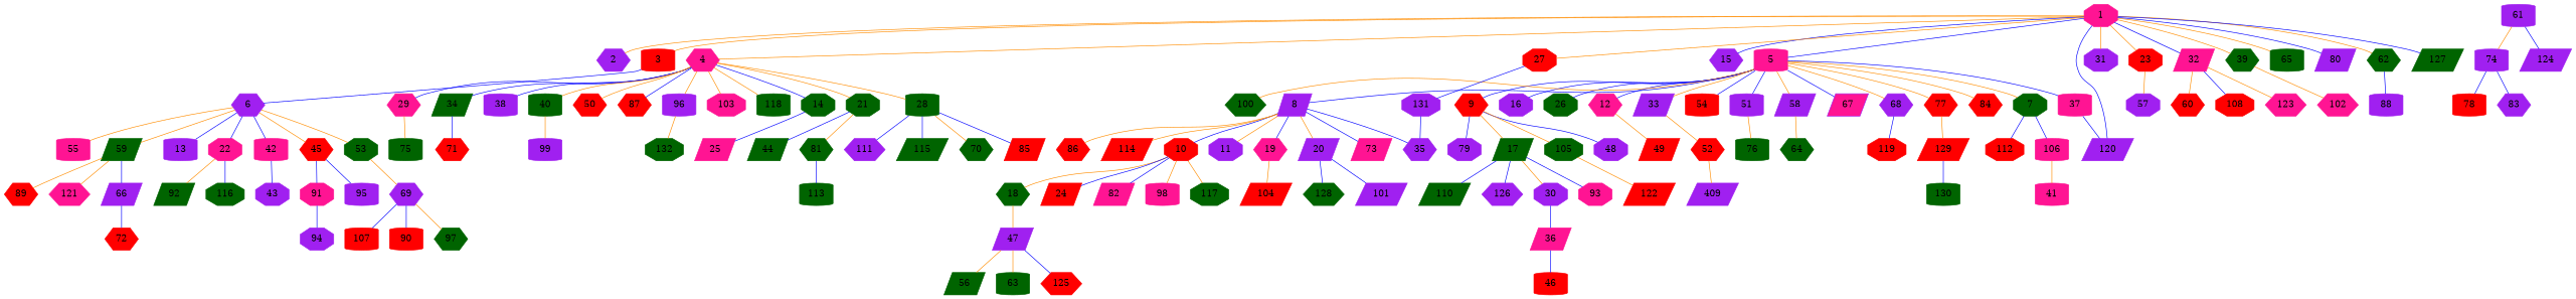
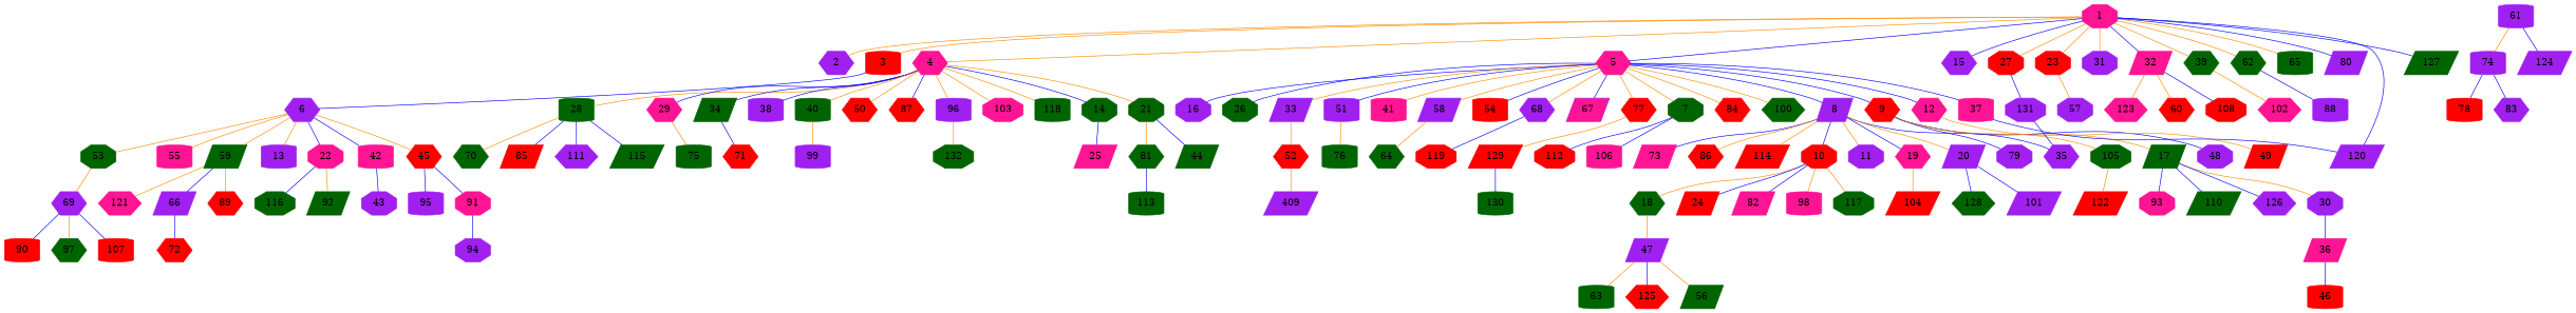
  graph {
    node [color=purple shape=hexagon style=filled]
    edge [color=blue]
    1 [color=deeppink shape=octagon]
    2
    3 [color=red shape=cylinder]
    4 [color=deeppink]
-   5 [color=deeppink shape=cylinder]
+   5 [color=deeppink]
    15
    23 [color=red shape=octagon]
    27 [color=red shape=octagon]
    31 [shape=octagon]
    32 [color=deeppink shape=parallelogram]
    39 [color=darkgreen]
    62 [color=darkgreen]
    65 [color=darkgreen shape=cylinder]
    80 [shape=parallelogram]
    120 [shape=parallelogram]
    127 [color=darkgreen shape=parallelogram]
    6
    14 [color=darkgreen shape=octagon]
    21 [color=darkgreen shape=octagon]
    28 [color=darkgreen shape=cylinder]
    29 [color=deeppink]
    34 [color=darkgreen shape=parallelogram]
    38 [shape=cylinder]
    40 [color=darkgreen shape=cylinder]
    50 [color=red]
    87 [color=red]
    96 [shape=cylinder]
    103 [color=deeppink shape=octagon]
    118 [color=darkgreen shape=cylinder]
    7 [color=darkgreen shape=octagon]
    8 [shape=parallelogram]
    9 [color=red]
    12 [color=deeppink]
    16 [shape=octagon]
    26 [color=darkgreen shape=octagon]
    33 [shape=parallelogram]
    37 [color=deeppink shape=cylinder]
    41 [color=deeppink shape=cylinder]
    51 [shape=cylinder]
    54 [color=red shape=cylinder]
    58 [shape=parallelogram]
    67 [fillcolor=deeppink shape=parallelogram]
    68
    77 [color=red]
    84 [color=red]
    100 [color=darkgreen]
    57 [shape=octagon]
    131 [shape=octagon]
    60 [color=red]
    108 [color=red shape=octagon]
    123 [color=deeppink]
    102 [color=deeppink]
    61 [shape=cylinder]
    74 [shape=cylinder]
    124 [shape=parallelogram]
    88 [shape=cylinder]
    13 [shape=cylinder]
    22 [color=deeppink shape=octagon]
    42 [color=deeppink shape=cylinder]
    45 [color=red]
    53 [color=darkgreen shape=octagon]
    55 [color=deeppink shape=cylinder]
    59 [color=darkgreen shape=parallelogram]
    25 [color=deeppink shape=parallelogram]
    44 [color=darkgreen shape=parallelogram]
    81 [color=darkgreen]
    70 [color=darkgreen]
    85 [color=red shape=parallelogram]
    111
    115 [color=darkgreen shape=parallelogram]
    75 [color=darkgreen shape=cylinder]
    71 [color=red]
    99 [shape=cylinder]
    132 [color=darkgreen shape=octagon]
    106 [color=deeppink shape=cylinder]
    112 [color=red shape=octagon]
    35
    10 [color=red shape=octagon]
    11 [shape=octagon]
    19 [color=deeppink]
    20 [shape=parallelogram]
    73 [color=deeppink shape=parallelogram]
    86 [color=red]
    114 [color=red shape=parallelogram]
    17 [color=darkgreen shape=parallelogram]
    48 [shape=octagon]
    79 [shape=octagon]
    105 [color=darkgreen shape=octagon]
    49 [color=red shape=parallelogram]
    52 [color=red]
    76 [color=darkgreen shape=cylinder]
    64 [color=darkgreen]
    119 [color=red shape=octagon]
    129 [color=red shape=parallelogram]
    92 [color=darkgreen shape=parallelogram]
    116 [color=darkgreen shape=octagon]
    43 [shape=octagon]
    91 [color=deeppink shape=octagon]
    95 [shape=cylinder]
    69
    66 [shape=parallelogram]
    89 [color=red]
    121 [color=deeppink]
    18 [color=darkgreen]
    24 [color=red shape=parallelogram]
    82 [color=deeppink shape=parallelogram]
    98 [color=deeppink shape=cylinder]
    117 [color=darkgreen shape=octagon]
    104 [color=red shape=parallelogram]
    101 [shape=parallelogram]
    128 [color=darkgreen]
    30 [shape=octagon]
    93 [color=deeppink shape=octagon]
    110 [color=darkgreen shape=parallelogram]
    126
    122 [color=red shape=parallelogram]
    47 [shape=parallelogram]
    36 [color=deeppink shape=parallelogram]
    56 [color=darkgreen shape=parallelogram]
    63 [color=darkgreen shape=cylinder]
    125 [color=red]
    113 [color=darkgreen shape=cylinder]
    46 [color=red shape=cylinder]
    n124 [label=409 shape=parallelogram]
    94 [shape=octagon]
    90 [color=red shape=cylinder]
    97 [color=darkgreen]
    107 [color=red shape=cylinder]
    72 [color=red]
    78 [color=red shape=cylinder]
    83
    130 [color=darkgreen shape=cylinder]
    1 -- 2 [color=darkorange]
    1 -- 3 [color=darkorange]
    1 -- 4 [color=darkorange]
    1 -- 5
    1 -- 15
    1 -- 23 [color=darkorange]
    1 -- 27 [color=darkorange]
    1 -- 31 [color=darkorange]
    1 -- 32
    1 -- 39 [color=darkorange]
    1 -- 62 [color=darkorange]
    1 -- 65 [color=darkorange]
    1 -- 80
    1 -- 120
    1 -- 127
    3 -- 6
    4 -- 14
    4 -- 21 [color=darkorange]
    4 -- 28 [color=darkorange]
    4 -- 29
    4 -- 34
    4 -- 38
    4 -- 40 [color=darkorange]
    4 -- 50 [color=darkorange]
    4 -- 87
    4 -- 96 [color=darkorange]
    4 -- 103 [color=darkorange]
    4 -- 118 [color=darkorange]
    5 -- 7 [color=darkorange]
    5 -- 8
    5 -- 9
    5 -- 12
    5 -- 16
    5 -- 26
    5 -- 33 [color=darkorange]
    5 -- 37
-   106 -- 41 [color=darkorange]
+   5 -- 41 [color=darkorange]
    5 -- 51
    5 -- 54
    5 -- 58 [color=darkorange]
    5 -- 67
    5 -- 68 [color=darkorange]
    5 -- 77 [color=darkorange]
    5 -- 84 [color=darkorange]
    5 -- 100 [color=darkorange]
    23 -- 57 [color=darkorange]
    27 -- 131
    32 -- 60 [color=darkorange]
    32 -- 108
    32 -- 123 [color=darkorange]
    39 -- 102 [color=darkorange]
    62 -- 88
-   6 -- 13
+   6 -- 13 [color=darkorange]
    6 -- 22
    6 -- 42
    6 -- 45 [color=darkorange]
    6 -- 53 [color=darkorange]
    6 -- 55 [color=darkorange]
    6 -- 59 [color=darkorange]
    14 -- 25
    21 -- 44
    21 -- 81 [color=darkorange]
    28 -- 70 [color=darkorange]
    28 -- 85
    28 -- 111
    28 -- 115
    29 -- 75 [color=darkorange]
    34 -- 71
    40 -- 99 [color=darkorange]
    96 -- 132 [color=darkorange]
    7 -- 106
    7 -- 112
    8 -- 35
    8 -- 10
    8 -- 11 [color=darkorange]
    8 -- 19
    8 -- 20 [color=darkorange]
    8 -- 73
    8 -- 86 [color=darkorange]
    8 -- 114 [color=darkorange]
    9 -- 17 [color=darkorange]
    9 -- 48
    9 -- 79
    9 -- 105 [color=darkorange]
    12 -- 49 [color=darkorange]
    33 -- 52 [color=darkorange]
    37 -- 120
    51 -- 76 [color=darkorange]
    58 -- 64 [color=darkorange]
    68 -- 119
    77 -- 129 [color=darkorange]
    131 -- 35
    61 -- 74 [color=darkorange]
    61 -- 124
    74 -- 78
    74 -- 83
    22 -- 92 [color=darkorange]
    22 -- 116
    42 -- 43
    45 -- 91
    45 -- 95
    53 -- 69 [color=darkorange]
    59 -- 66
    59 -- 89 [color=darkorange]
    59 -- 121 [color=darkorange]
    81 -- 113
    10 -- 18 [color=darkorange]
    10 -- 24
    10 -- 82
    10 -- 98 [color=darkorange]
    10 -- 117 [color=darkorange]
    19 -- 104 [color=darkorange]
    20 -- 101
    20 -- 128
    17 -- 30 [color=darkorange]
    17 -- 93
    17 -- 110
    17 -- 126
    105 -- 122 [color=darkorange]
    52 -- n124 [color=darkorange]
    129 -- 130
    91 -- 94
    69 -- 90
    69 -- 97 [color=darkorange]
    69 -- 107
    66 -- 72
    18 -- 47 [color=darkorange]
    30 -- 36
    47 -- 56 [color=darkorange]
    47 -- 63 [color=darkorange]
    47 -- 125
    36 -- 46
  }
